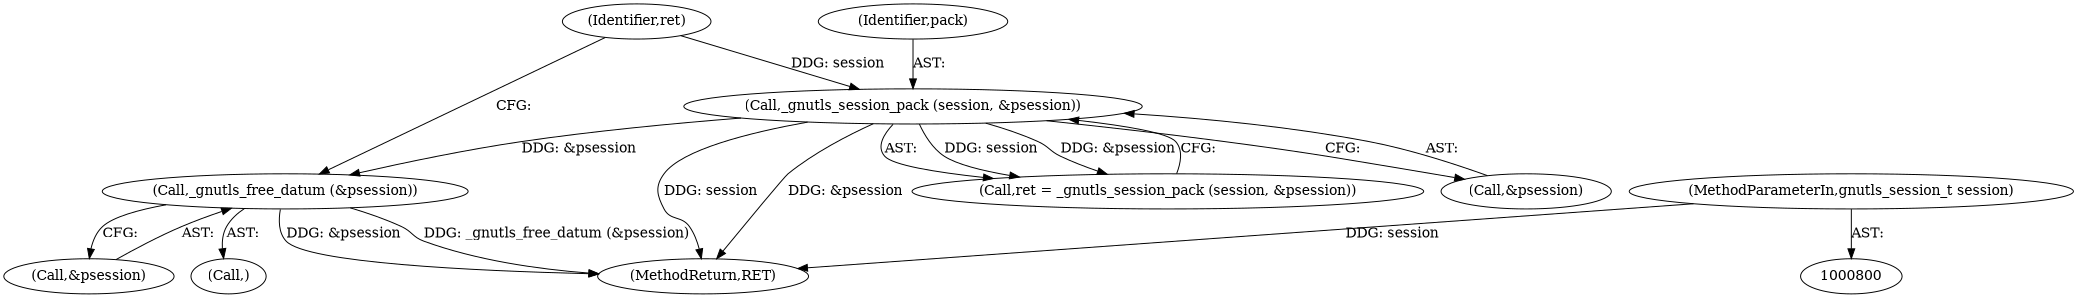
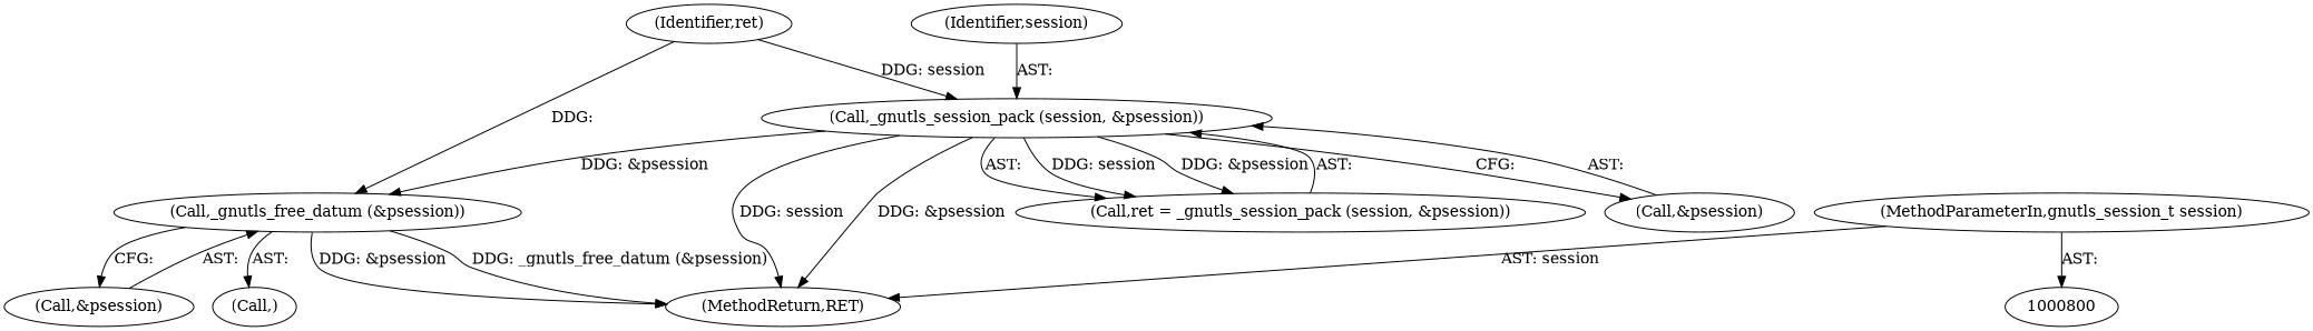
  digraph {
    n1 [label="(Call,_gnutls_free_datum (&psession))"]
    n2 [label="(Call,&psession)"]
    n3 [label="(MethodReturn,RET)"]
    n4 [label="(Call,)"]
    n5 [label="(Call,_gnutls_session_pack (session, &psession))"]
    n6 [label="(Call,ret = _gnutls_session_pack (session, &psession))"]
    n7 [label="(Call,&psession)"]
    n8 [label="(MethodParameterIn,gnutls_session_t session)"]
    n9 [label=1000800]
    n10 [label="(Identifier,ret)"]
-   n11 [label="(Identifier,pack)"]
+   n11 [label="(Identifier,session)"]
    n1 -> n2 [label="CFG: "]
    n1 -> n3 [label="DDG: &psession"]
    n1 -> n3 [label="DDG: _gnutls_free_datum (&psession)"]
    n1 -> n4 [label="AST: "]
    n2 -> n1 [label="AST: "]
    n5 -> n1 [label="DDG: &psession"]
    n5 -> n3 [label="DDG: session"]
    n5 -> n3 [label="DDG: &psession"]
    n5 -> n6 [label="AST: "]
    n5 -> n6 [label="DDG: session"]
    n5 -> n6 [label="DDG: &psession"]
    n5 -> n7 [label="CFG: "]
-   n6 -> n5 [label="CFG: "]
+   n6 -> n5 [label="AST: "]
    n7 -> n5 [label="AST: "]
-   n8 -> n3 [label="DDG: session"]
+   n8 -> n3 [label="AST: session"]
    n8 -> n9 [label="AST: "]
-   n10 -> n1 [label="CFG: "]
+   n10 -> n1 [label="DDG: "]
    n10 -> n5 [label="DDG: session"]
    n11 -> n5 [label="AST: "]
  }
